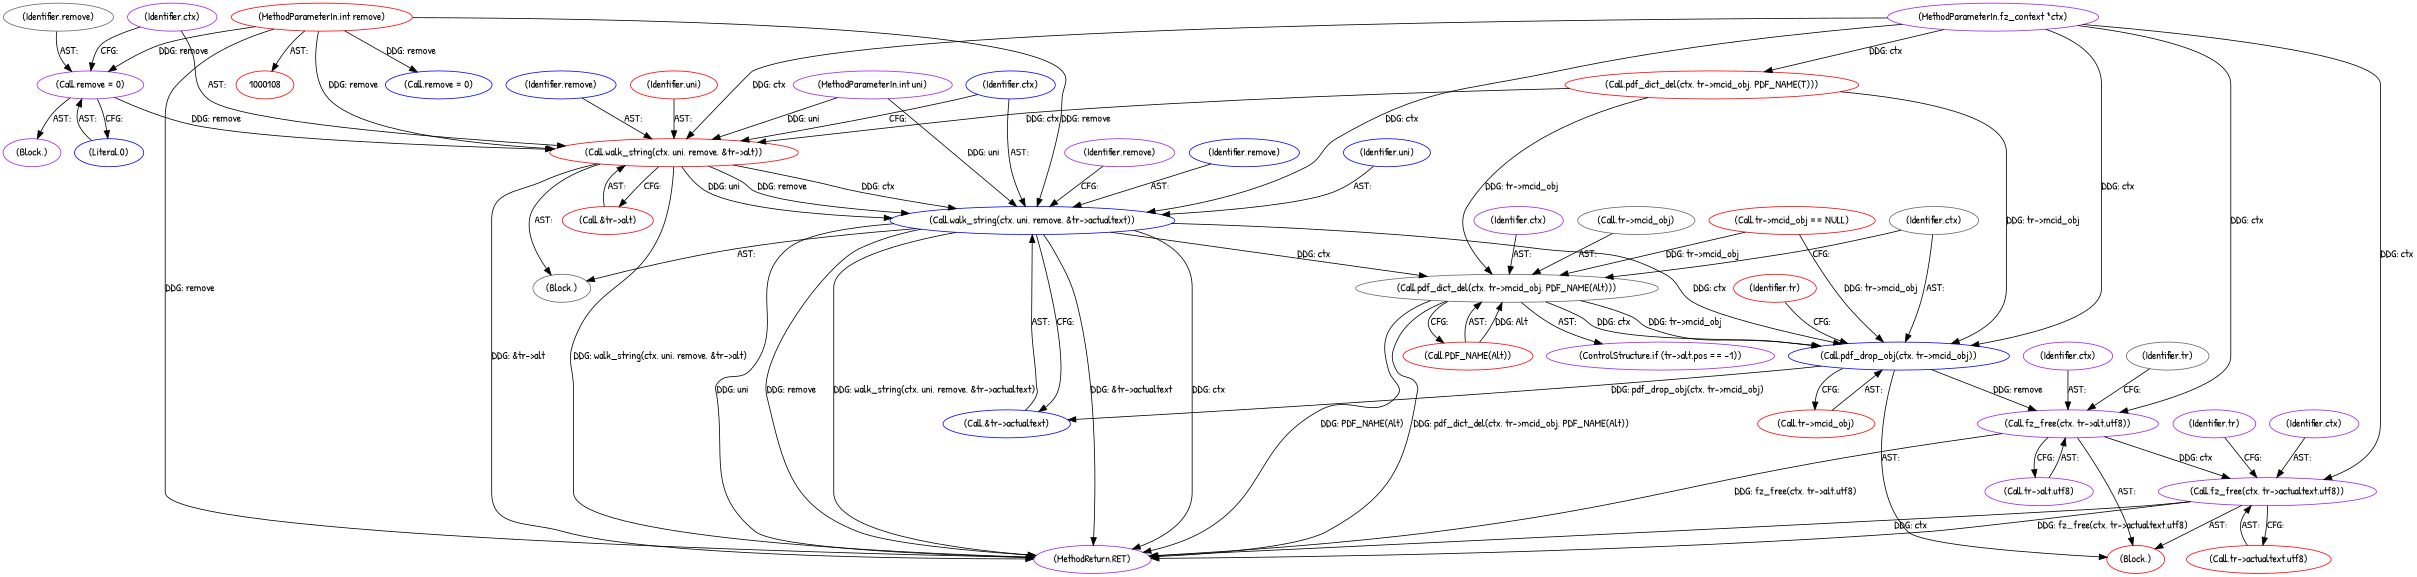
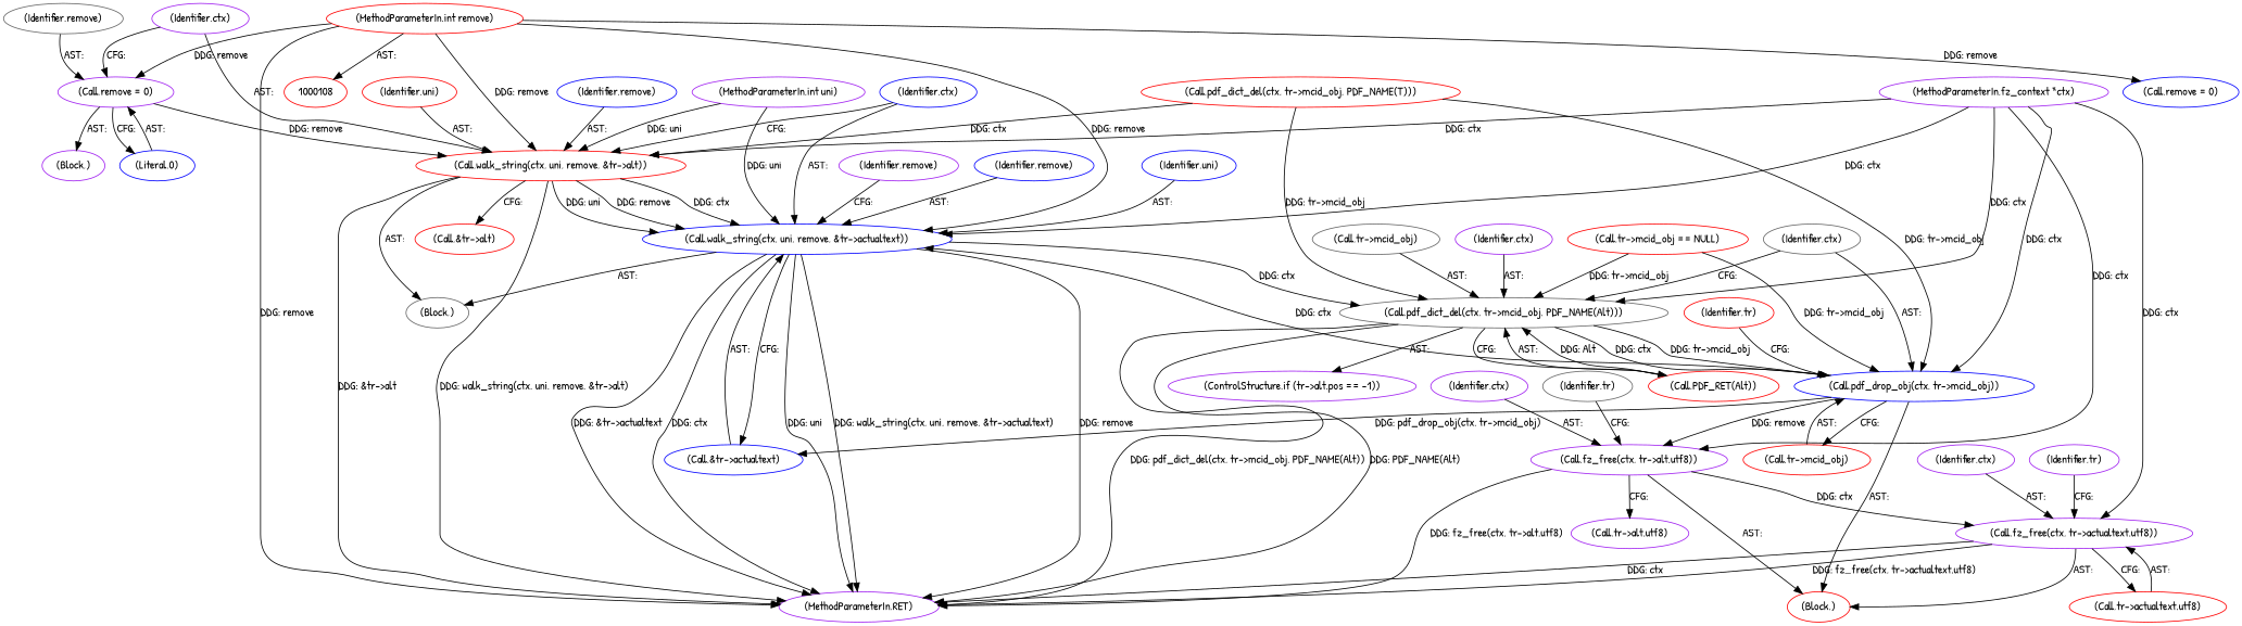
  digraph {
    fontname="Patrick Hand"
    node [color=purple fontname="Patrick Hand"]
    edge [fontname="Patrick Hand"]
    n1 [label="(Call,remove = 0)"]
    n2 [color=red label="(Call,walk_string(ctx, uni, remove, &tr->alt))"]
    n3 [label="(Block,)"]
    n4 [color=blue label="(Literal,0)"]
    n5 [color=blue label="(Call,walk_string(ctx, uni, remove, &tr->actualtext))"]
-   n6 [label="(MethodReturn,RET)"]
+   n6 [label="(MethodParameterIn,RET)"]
    n7 [color=gray40 label="(Block,)"]
    n8 [color=red label="(Call,&tr->alt)"]
    n9 [color=red label="(MethodParameterIn,int remove)"]
    n10 [color=blue label="(Call,remove = 0)"]
    1000108 [color=red]
    n12 [color=gray40 label="(Call,pdf_dict_del(ctx, tr->mcid_obj, PDF_NAME(Alt)))"]
    n13 [color=blue label="(Call,pdf_drop_obj(ctx, tr->mcid_obj))"]
    n14 [color=blue label="(Call,&tr->actualtext)"]
    n15 [label="(ControlStructure,if (tr->alt.pos == -1))"]
-   n16 [color=red label="(Call,PDF_NAME(Alt))"]
+   n16 [color=red label="(Call,PDF_RET(Alt))"]
    n17 [label="(Call,fz_free(ctx, tr->alt.utf8))"]
    n18 [color=red label="(Block,)"]
    n19 [color=red label="(Call,tr->mcid_obj)"]
    n20 [label="(Call,fz_free(ctx, tr->actualtext.utf8))"]
    n21 [label="(Call,tr->alt.utf8)"]
    n22 [color=red label="(Call,tr->actualtext.utf8)"]
    n23 [label="(MethodParameterIn,int uni)"]
    n24 [label="(Identifier,ctx)"]
    n25 [color=red label="(Call,tr->mcid_obj == NULL)"]
    n26 [color=red label="(Identifier,uni)"]
    n27 [color=blue label="(Identifier,remove)"]
    n28 [color=blue label="(Identifier,uni)"]
    n29 [color=blue label="(Identifier,ctx)"]
    n30 [color=gray40 label="(Identifier,tr)"]
    n31 [label="(Identifier,tr)"]
    n32 [color=gray40 label="(Identifier,remove)"]
    n33 [color=gray40 label="(Call,tr->mcid_obj)"]
    n34 [label="(Identifier,ctx)"]
    n35 [label="(Identifier,ctx)"]
    n36 [color=red label="(Identifier,tr)"]
    n37 [color=red label="(Call,pdf_dict_del(ctx, tr->mcid_obj, PDF_NAME(T)))"]
    n38 [label="(Identifier,remove)"]
    n39 [color=blue label="(Identifier,remove)"]
    n40 [label="(Identifier,ctx)"]
    n41 [color=gray40 label="(Identifier,ctx)"]
    n42 [label="(MethodParameterIn,fz_context *ctx)"]
    n1 -> n2 [label="DDG: remove"]
    n1 -> n3 [label="AST: "]
    n1 -> n4 [label="CFG: "]
    n2 -> n5 [label="DDG: ctx"]
    n2 -> n5 [label="DDG: uni"]
    n2 -> n5 [label="DDG: remove"]
    n2 -> n6 [label="DDG: &tr->alt"]
    n2 -> n6 [label="DDG: walk_string(ctx, uni, remove, &tr->alt)"]
    n2 -> n7 [label="AST: "]
    n2 -> n8 [label="CFG: "]
    n4 -> n1 [label="AST: "]
    n5 -> n6 [label="DDG: ctx"]
    n5 -> n6 [label="DDG: uni"]
    n5 -> n6 [label="DDG: walk_string(ctx, uni, remove, &tr->actualtext)"]
    n5 -> n6 [label="DDG: remove"]
    n5 -> n6 [label="DDG: &tr->actualtext"]
    n5 -> n7 [label="AST: "]
    n5 -> n12 [label="DDG: ctx"]
-   n5 -> n13 [label="DDG: ctx"]
+   n13 -> n5 [label="DDG: ctx"]
    n5 -> n14 [label="CFG: "]
-   n8 -> n2 [label="AST: "]
    n9 -> n1 [label="DDG: remove"]
    n9 -> n2 [label="DDG: remove"]
    n9 -> n5 [label="DDG: remove"]
    n9 -> n6 [label="DDG: remove"]
    n9 -> n10 [label="DDG: remove"]
    n9 -> 1000108 [label="AST: "]
    n12 -> n6 [label="DDG: pdf_dict_del(ctx, tr->mcid_obj, PDF_NAME(Alt))"]
    n12 -> n6 [label="DDG: PDF_NAME(Alt)"]
    n12 -> n13 [label="DDG: ctx"]
    n12 -> n13 [label="DDG: tr->mcid_obj"]
    n12 -> n15 [label="AST: "]
    n12 -> n16 [label="CFG: "]
    n13 -> n14 [label="DDG: pdf_drop_obj(ctx, tr->mcid_obj)"]
    n13 -> n17 [label="DDG: remove"]
    n13 -> n18 [label="AST: "]
    n13 -> n19 [label="CFG: "]
    n14 -> n5 [label="AST: "]
    n16 -> n12 [label="AST: "]
    n16 -> n12 [label="DDG: Alt"]
    n17 -> n6 [label="DDG: fz_free(ctx, tr->alt.utf8)"]
    n17 -> n18 [label="AST: "]
    n17 -> n20 [label="DDG: ctx"]
    n17 -> n21 [label="CFG: "]
    n19 -> n13 [label="AST: "]
    n20 -> n6 [label="DDG: ctx"]
    n20 -> n6 [label="DDG: fz_free(ctx, tr->actualtext.utf8)"]
    n20 -> n18 [label="AST: "]
    n20 -> n22 [label="CFG: "]
-   n21 -> n17 [label="AST: "]
    n22 -> n20 [label="AST: "]
    n23 -> n2 [label="DDG: uni"]
    n23 -> n5 [label="DDG: uni"]
    n24 -> n12 [label="AST: "]
    n25 -> n12 [label="DDG: tr->mcid_obj"]
    n25 -> n13 [label="DDG: tr->mcid_obj"]
    n26 -> n2 [label="AST: "]
    n27 -> n2 [label="AST: "]
    n28 -> n5 [label="AST: "]
    n29 -> n2 [label="CFG: "]
    n29 -> n5 [label="AST: "]
    n30 -> n17 [label="CFG: "]
    n31 -> n20 [label="CFG: "]
    n32 -> n1 [label="AST: "]
    n33 -> n12 [label="AST: "]
    n34 -> n20 [label="AST: "]
    n35 -> n1 [label="CFG: "]
    n35 -> n2 [label="AST: "]
    n36 -> n13 [label="CFG: "]
    n37 -> n2 [label="DDG: ctx"]
    n37 -> n12 [label="DDG: tr->mcid_obj"]
    n37 -> n13 [label="DDG: tr->mcid_obj"]
    n38 -> n5 [label="CFG: "]
    n39 -> n5 [label="AST: "]
    n40 -> n17 [label="AST: "]
    n41 -> n12 [label="CFG: "]
    n41 -> n13 [label="AST: "]
    n42 -> n2 [label="DDG: ctx"]
    n42 -> n5 [label="DDG: ctx"]
-   n42 -> n37 [label="DDG: ctx"]
+   n42 -> n12 [label="DDG: ctx"]
    n42 -> n13 [label="DDG: ctx"]
    n42 -> n17 [label="DDG: ctx"]
    n42 -> n20 [label="DDG: ctx"]
  }
